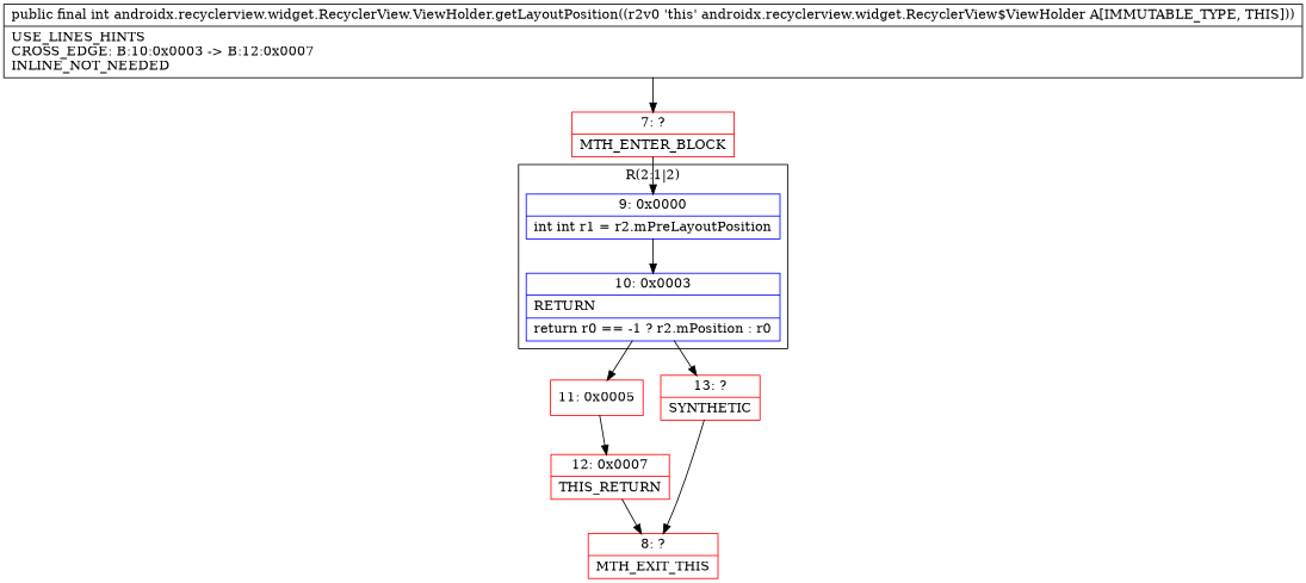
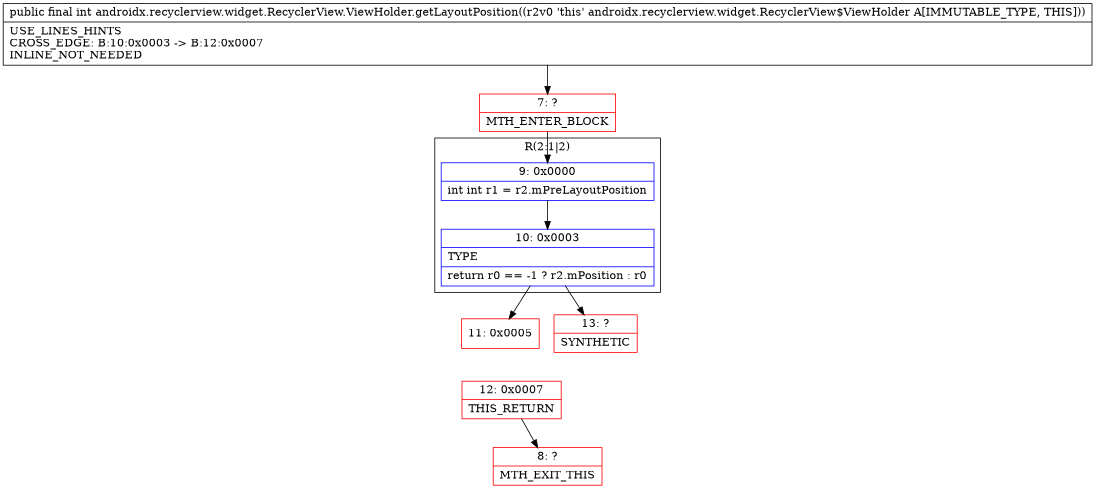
  digraph {
    node [color=red shape=record]
    n1 [color=blue label="{9\:\ 0x0000|int int r1 = r2.mPreLayoutPosition\l}"]
-   n2 [color=blue label="{10\:\ 0x0003|RETURN\l|return r0 == \-1 ? r2.mPosition : r0\l}"]
+   n2 [color=blue label="{10\:\ 0x0003|TYPE\l|return r0 == \-1 ? r2.mPosition : r0\l}"]
    n3 [label="{11\:\ 0x0005}"]
    n4 [label="{13\:\ ?|SYNTHETIC\l}"]
    n5 [label="{12\:\ 0x0007|THIS_RETURN\l}"]
    n6 [label="{8\:\ ?|MTH_EXIT_THIS\l}"]
    n7 [label="{7\:\ ?|MTH_ENTER_BLOCK\l}"]
    n8 [label="{public final int androidx.recyclerview.widget.RecyclerView.ViewHolder.getLayoutPosition((r2v0 'this' androidx.recyclerview.widget.RecyclerView$ViewHolder A[IMMUTABLE_TYPE, THIS]))  | USE_LINES_HINTS\lCROSS_EDGE: B:10:0x0003 \-\> B:12:0x0007\lINLINE_NOT_NEEDED\l}" color=""]
    subgraph cluster_1 {
      label="R(2:1|2)"
      n1
      n2
    }
    n1 -> n2
    n2 -> n3
    n2 -> n4
-   n3 -> n5
-   n4 -> n6
    n5 -> n6
    n7 -> n1
    n8 -> n7
  }
